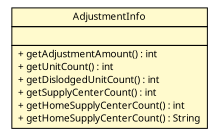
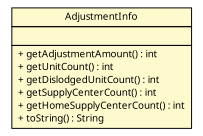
  digraph {
    nodesep=0.25
    ranksep=0.5
    rankdir=LR
    fontname="Noto Sans"
-   n1 [fontcolor=black fontname="Noto Sans" fontsize=10.0 label=<<table title="dip.process.Adjustment.AdjustmentInfo" border="0" cellborder="1" cellspacing="0" cellpadding="2" port="p" bgcolor="lemonChiffon" href="./Adjustment.AdjustmentInfo.html"> 		<tr><td><table border="0" cellspacing="0" cellpadding="1"> <tr><td align="center" balign="center"> AdjustmentInfo </td></tr> 		</table></td></tr> 		<tr><td><table border="0" cellspacing="0" cellpadding="1"> <tr><td align="left" balign="left">  </td></tr> 		</table></td></tr> 		<tr><td><table border="0" cellspacing="0" cellpadding="1"> <tr><td align="left" balign="left"> + getAdjustmentAmount() : int </td></tr> <tr><td align="left" balign="left"> + getUnitCount() : int </td></tr> <tr><td align="left" balign="left"> + getDislodgedUnitCount() : int </td></tr> <tr><td align="left" balign="left"> + getSupplyCenterCount() : int </td></tr> <tr><td align="left" balign="left"> + getHomeSupplyCenterCount() : int </td></tr> <tr><td align="left" balign="left"> + getHomeSupplyCenterCount() : String </td></tr> 		</table></td></tr> 		</table>> shape=plaintext]
+   n1 [fontcolor=black fontname="Noto Sans" fontsize=10.0 label=<<table title="dip.process.Adjustment.AdjustmentInfo" border="0" cellborder="1" cellspacing="0" cellpadding="2" port="p" bgcolor="lemonChiffon" href="./Adjustment.AdjustmentInfo.html"> 		<tr><td><table border="0" cellspacing="0" cellpadding="1"> <tr><td align="center" balign="center"> AdjustmentInfo </td></tr> 		</table></td></tr> 		<tr><td><table border="0" cellspacing="0" cellpadding="1"> <tr><td align="left" balign="left">  </td></tr> 		</table></td></tr> 		<tr><td><table border="0" cellspacing="0" cellpadding="1"> <tr><td align="left" balign="left"> + getAdjustmentAmount() : int </td></tr> <tr><td align="left" balign="left"> + getUnitCount() : int </td></tr> <tr><td align="left" balign="left"> + getDislodgedUnitCount() : int </td></tr> <tr><td align="left" balign="left"> + getSupplyCenterCount() : int </td></tr> <tr><td align="left" balign="left"> + getHomeSupplyCenterCount() : int </td></tr> <tr><td align="left" balign="left"> + toString() : String </td></tr> 		</table></td></tr> 		</table>> shape=plaintext]
  }
